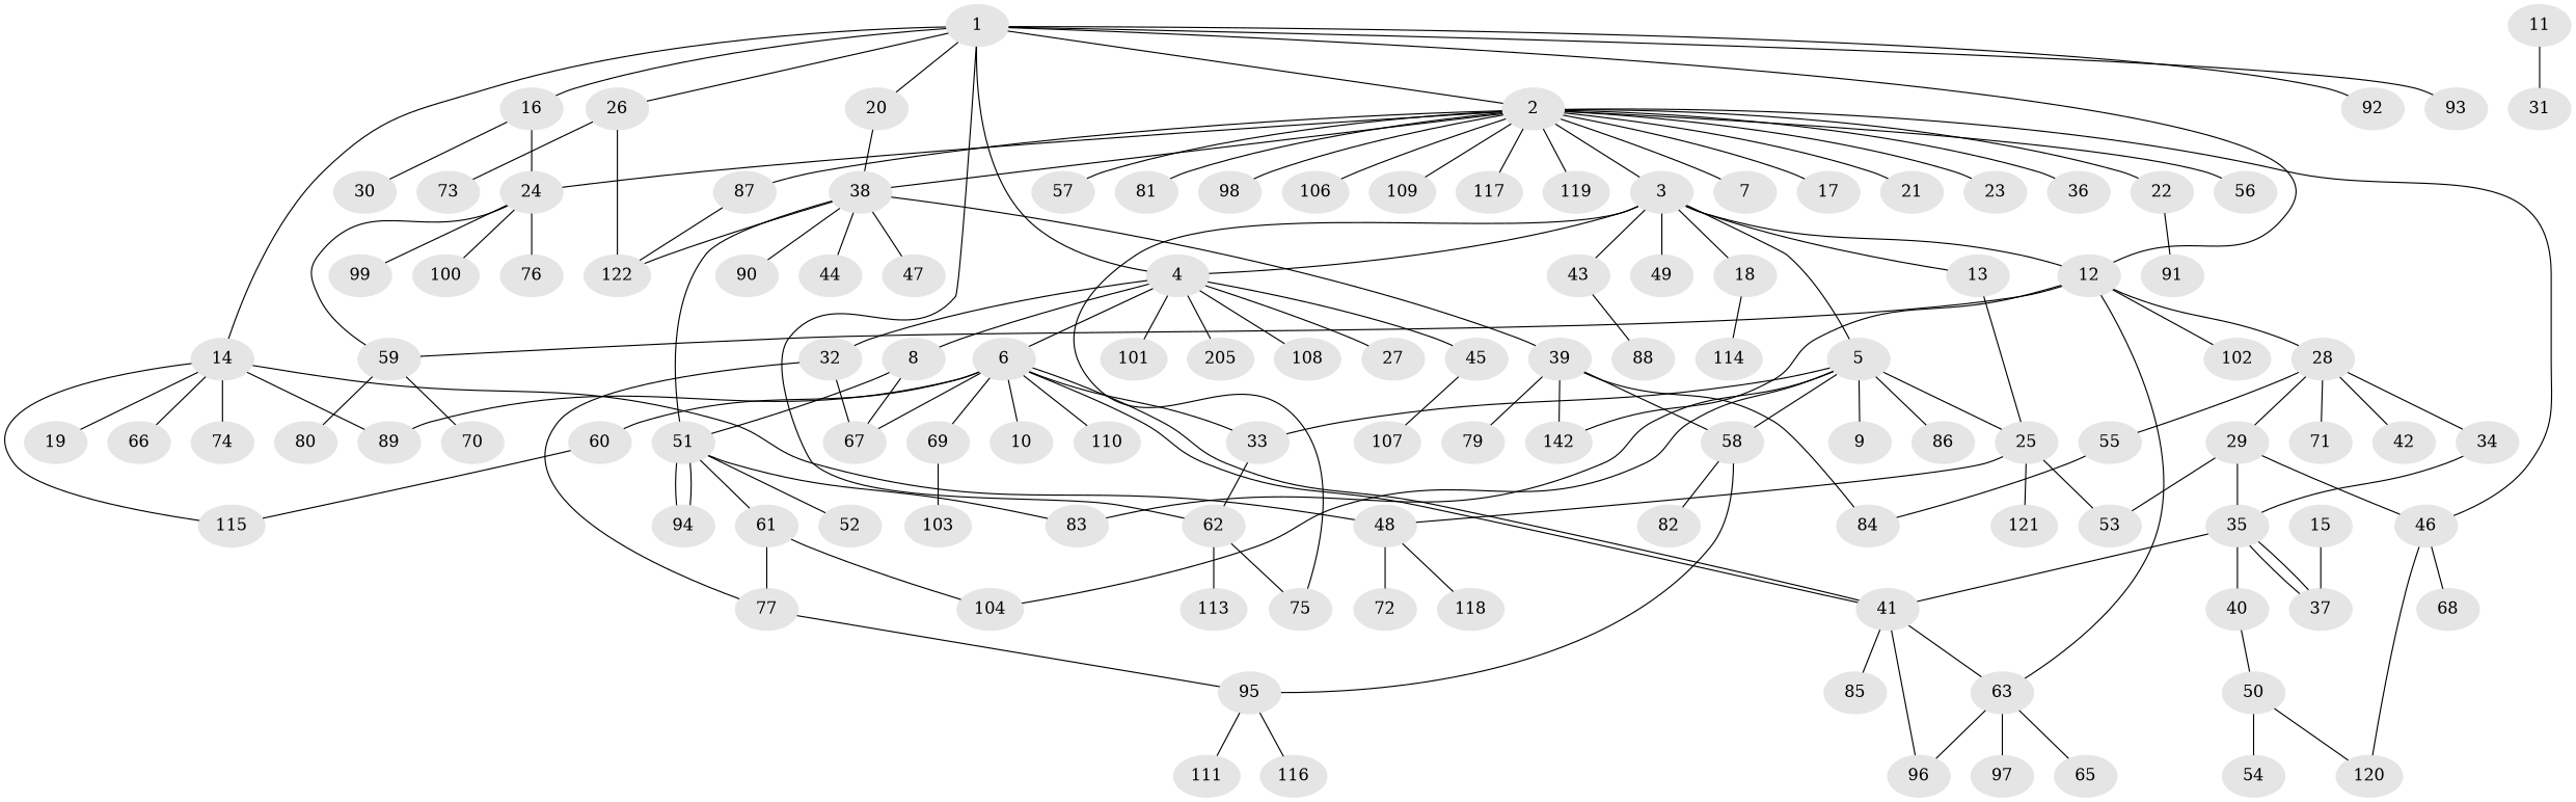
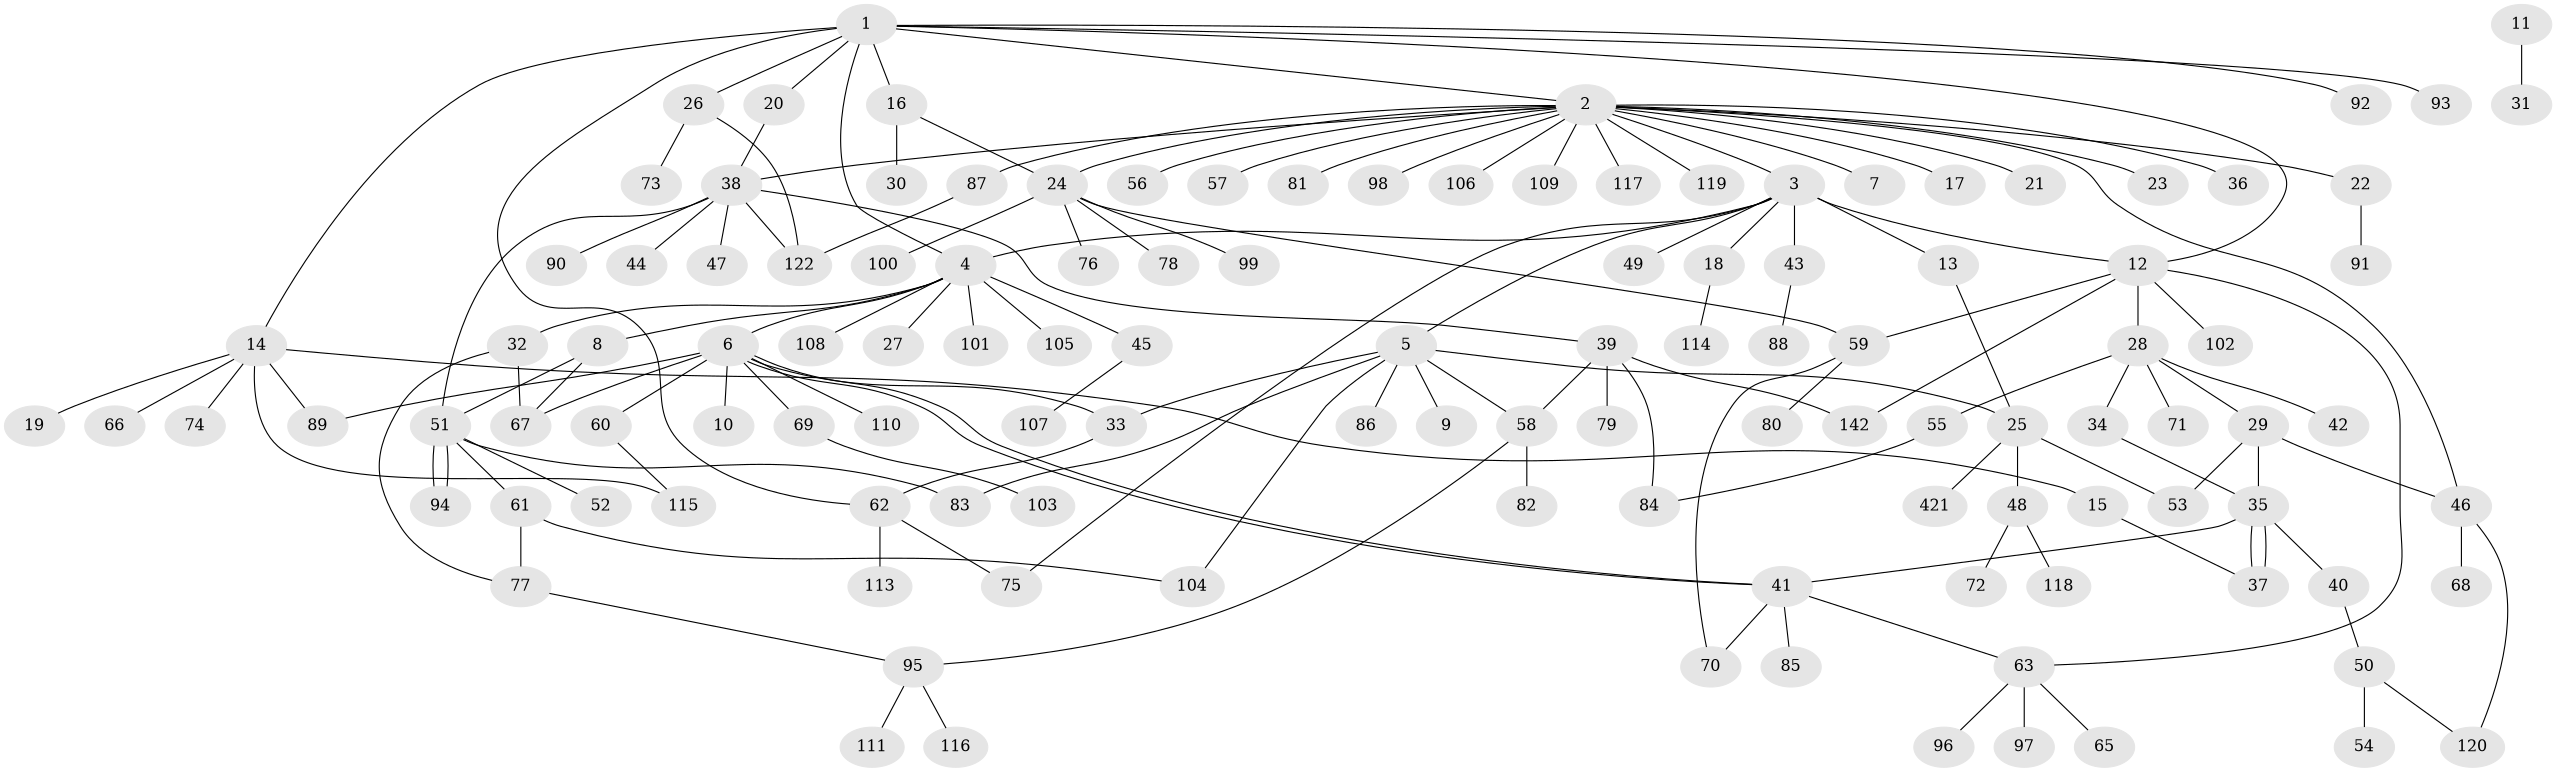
  graph {
    node [color=gray90 style=filled]
    1
    2
    4
    12
    14
    16
    20
    26
    62
    92
    93
    3
    7
    17
    21
    22
    23
    24
    36
    38
    46
    56
    57
    81
    87
    98
    106
    109
    117
    119
    6
    8
    27
    32
    45
    101
-   105 [label=205]
+   105
    108
    28
    59
    63
    102
    n43 [label=142]
    89
    15
    19
    66
    74
    115
    30
    73
    122
    75
    113
    5
    13
    18
    43
    49
    91
    76
+   78
    99
    100
    51
    39
    44
    47
    90
    68
    120
    9
    25
    33
    58
    83
    86
    104
    11
    31
    114
    88
    10
    41
    60
    67
    69
    110
    77
    107
    48
    53
-   121
+   121 [label=421]
    82
    95
    70
    85
    103
    52
    61
    94
    29
    34
    42
    55
    71
    80
    65
    96
    97
    37
    72
    118
    35
    84
    40
    50
    79
    54
    111
    116
    1 -- 2
    1 -- 4
    1 -- 12
    1 -- 14
    1 -- 16
    1 -- 20
    1 -- 26
    1 -- 62
    1 -- 92
    1 -- 93
    2 -- 3
    2 -- 7
    2 -- 17
    2 -- 21
    2 -- 22
    2 -- 23
    2 -- 24
    2 -- 36
    2 -- 38
    2 -- 46
    2 -- 56
    2 -- 57
    2 -- 81
    2 -- 87
    2 -- 98
    2 -- 106
    2 -- 109
    2 -- 117
    2 -- 119
    4 -- 6
    4 -- 8
    4 -- 27
    4 -- 32
    4 -- 45
    4 -- 101
    4 -- 105
    4 -- 108
    12 -- 28
    12 -- 59
    12 -- 63
    12 -- 102
    12 -- n43
    14 -- 89
-   14 -- 48
+   14 -- 15
    14 -- 19
    14 -- 66
    14 -- 74
    14 -- 115
    16 -- 24
    16 -- 30
    20 -- 38
    26 -- 73
    26 -- 122
    62 -- 75
    62 -- 113
    3 -- 4
    3 -- 12
    3 -- 75
    3 -- 5
    3 -- 13
    3 -- 18
    3 -- 43
    3 -- 49
    22 -- 91
    24 -- 59
    24 -- 76
+   24 -- 78
    24 -- 99
    24 -- 100
    38 -- 122
    38 -- 51
    38 -- 39
    38 -- 44
    38 -- 47
    38 -- 90
    46 -- 68
    46 -- 120
    87 -- 122
    6 -- 89
    6 -- 33
    6 -- 10
    6 -- 41
    6 -- 41
    6 -- 60
    6 -- 67
    6 -- 69
    6 -- 110
    8 -- 51
    8 -- 67
    32 -- 67
    32 -- 77
    45 -- 107
    28 -- 29
    28 -- 34
    28 -- 42
    28 -- 55
    28 -- 71
    59 -- 70
    59 -- 80
    63 -- 65
    63 -- 96
    63 -- 97
    15 -- 37
    5 -- 9
    5 -- 25
    5 -- 33
    5 -- 58
    5 -- 83
    5 -- 86
    5 -- 104
    13 -- 25
    18 -- 114
    43 -- 88
    51 -- 83
    51 -- 52
    51 -- 61
    51 -- 94
    51 -- 94
    39 -- n43
    39 -- 58
    39 -- 84
    39 -- 79
    25 -- 48
    25 -- 53
    25 -- 121
    33 -- 62
    58 -- 82
    58 -- 95
    11 -- 31
    41 -- 63
-   41 -- 96
+   41 -- 70
    41 -- 85
    60 -- 115
    69 -- 103
    77 -- 95
    48 -- 72
    48 -- 118
    95 -- 111
    95 -- 116
    61 -- 104
    61 -- 77
    29 -- 46
    29 -- 53
    29 -- 35
    34 -- 35
    55 -- 84
    35 -- 41
    35 -- 37
    35 -- 37
    35 -- 40
    40 -- 50
    50 -- 120
    50 -- 54
  }
